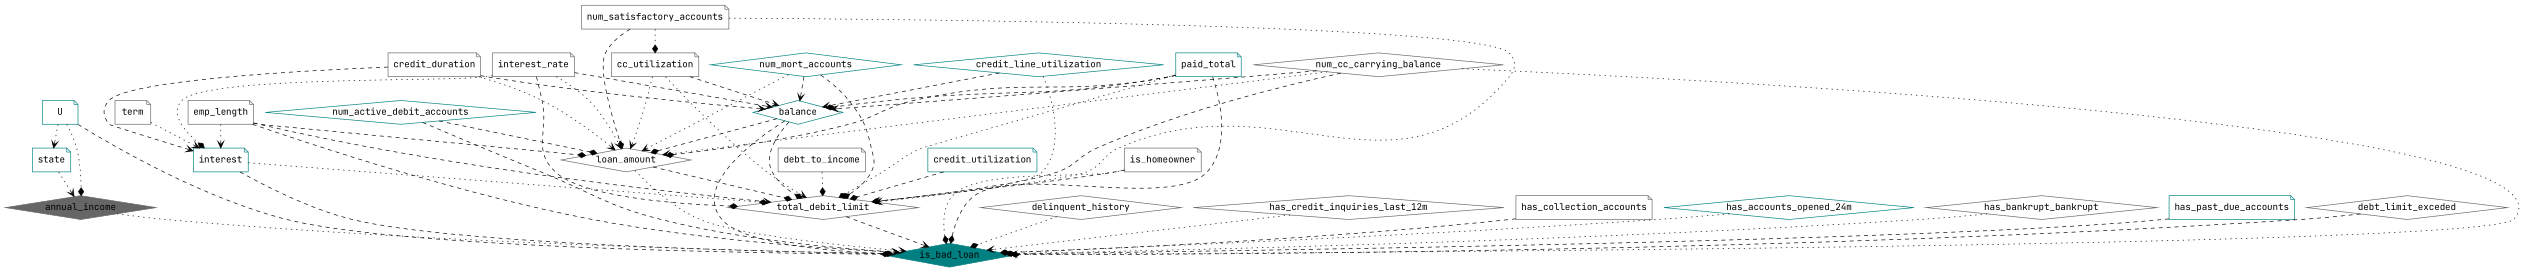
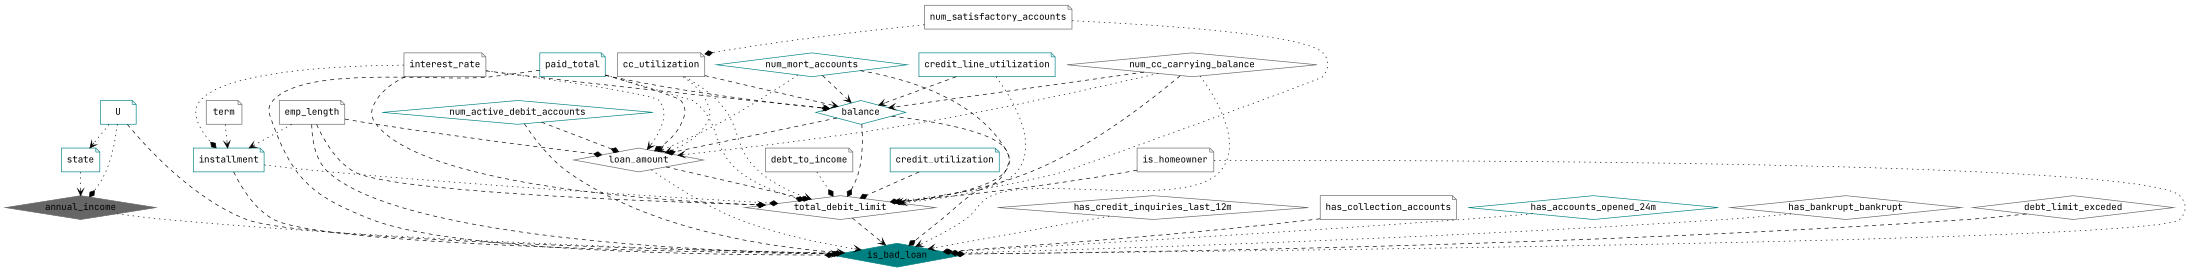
  digraph {
    fontname="JetBrains Mono"
    node [color=gray40 fontname="JetBrains Mono" shape=note]
    edge [arrowhead=diamond fontname="JetBrains Mono" style=dashed]
    annual_income [shape=diamond style=filled]
    is_bad_loan [color=teal shape=diamond style=filled]
    U [color=teal]
    state [color=teal]
    emp_length
    total_debit_limit [shape=diamond]
    loan_amount [shape=diamond]
-   installment [color=teal label=interest]
+   installment [color=teal]
    balance [color=teal shape=diamond]
    paid_total [color=teal]
    debt_to_income
    num_satisfactory_accounts
    cc_utilization
    num_active_debit_accounts [color=teal shape=diamond]
    num_cc_carrying_balance [shape=diamond]
    num_mort_accounts [color=teal shape=diamond]
    term
    interest_rate
-   credit_line_utilization [color=teal shape=diamond]
+   credit_line_utilization [color=teal]
    credit_utilization [color=teal]
-   delinquent_history [shape=diamond]
-   credit_duration
    has_credit_inquiries_last_12m [shape=diamond]
    has_collection_accounts
    has_accounts_opened_24m [color=teal shape=diamond]
    n26 [label=has_bankrupt_bankrupt shape=diamond]
-   has_past_due_accounts [color=teal]
    debt_limit_exceded [shape=diamond]
    is_homeowner
    annual_income -> is_bad_loan [style=dotted]
    U -> annual_income [style=dotted]
    U -> is_bad_loan
    U -> state [arrowhead=vee style=dotted]
    state -> annual_income [arrowhead=vee style=dotted]
    emp_length -> is_bad_loan [arrowhead=vee]
    emp_length -> total_debit_limit [arrowhead=vee]
    emp_length -> loan_amount
    emp_length -> installment [arrowhead=vee style=dotted]
    total_debit_limit -> is_bad_loan [arrowhead=vee]
    loan_amount -> is_bad_loan [arrowhead=vee style=dotted]
    loan_amount -> total_debit_limit
    installment -> is_bad_loan
    installment -> total_debit_limit [style=dotted]
    balance -> is_bad_loan
    balance -> total_debit_limit
    balance -> loan_amount
    paid_total -> is_bad_loan
    paid_total -> total_debit_limit [style=dotted]
    paid_total -> loan_amount
    paid_total -> balance
    debt_to_income -> total_debit_limit [style=dotted]
    num_satisfactory_accounts -> total_debit_limit [style=dotted]
-   num_satisfactory_accounts -> loan_amount
    num_satisfactory_accounts -> cc_utilization [style=dotted]
    cc_utilization -> total_debit_limit [arrowhead=vee style=dotted]
    cc_utilization -> loan_amount [arrowhead=vee style=dotted]
    cc_utilization -> balance [arrowhead=vee]
    num_active_debit_accounts -> is_bad_loan [arrowhead=vee]
    num_active_debit_accounts -> loan_amount
    num_cc_carrying_balance -> is_bad_loan [arrowhead=vee style=dotted]
    num_cc_carrying_balance -> total_debit_limit [arrowhead=vee]
    num_cc_carrying_balance -> loan_amount [arrowhead=vee style=dotted]
    num_cc_carrying_balance -> balance [arrowhead=vee]
    num_mort_accounts -> total_debit_limit
    num_mort_accounts -> loan_amount [arrowhead=vee style=dotted]
    num_mort_accounts -> balance [arrowhead=vee]
    term -> installment [arrowhead=vee style=dotted]
    interest_rate -> total_debit_limit
    interest_rate -> loan_amount [arrowhead=vee style=dotted]
    interest_rate -> installment [style=dotted]
    interest_rate -> balance [arrowhead=vee]
    credit_line_utilization -> total_debit_limit [arrowhead=vee style=dotted]
    credit_line_utilization -> balance [arrowhead=vee]
    credit_utilization -> total_debit_limit
-   delinquent_history -> is_bad_loan [style=dotted]
-   credit_duration -> loan_amount [arrowhead=vee style=dotted]
-   credit_duration -> installment [arrowhead=vee]
-   credit_duration -> balance [arrowhead=vee]
    has_credit_inquiries_last_12m -> is_bad_loan [arrowhead=vee style=dotted]
    has_collection_accounts -> is_bad_loan
    has_accounts_opened_24m -> is_bad_loan [style=dotted]
    n26 -> is_bad_loan [style=dotted]
-   has_past_due_accounts -> is_bad_loan
    debt_limit_exceded -> is_bad_loan
    is_homeowner -> is_bad_loan [style=dotted]
    is_homeowner -> total_debit_limit [arrowhead=vee]
  }
